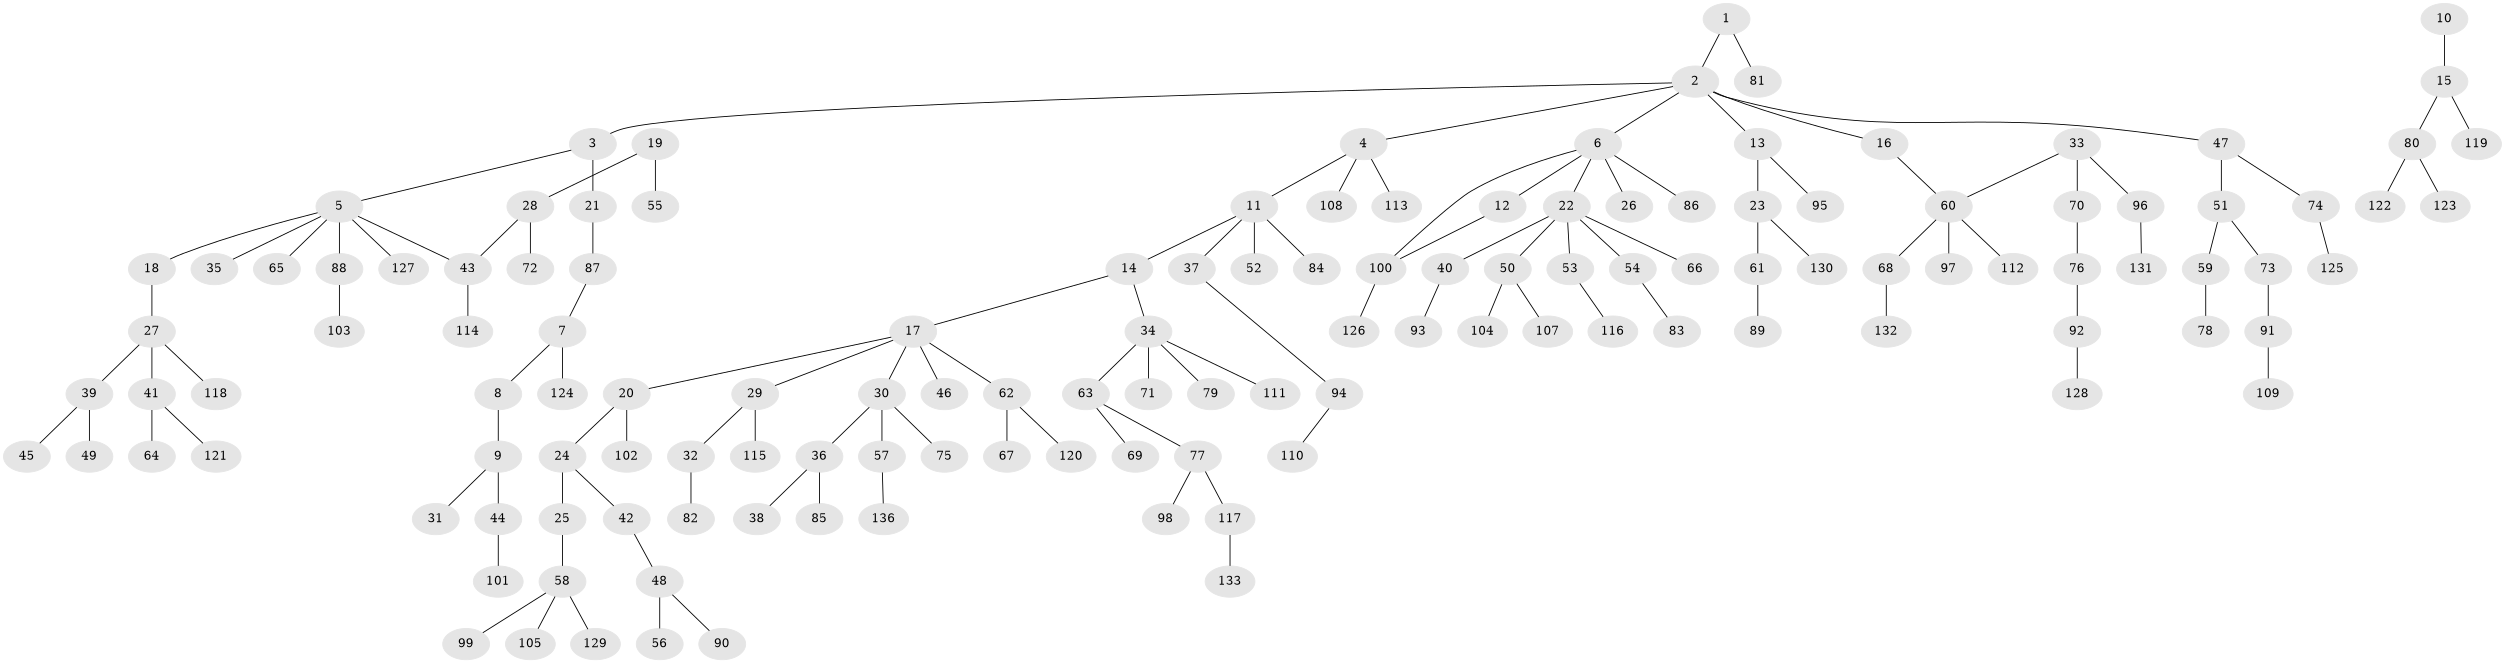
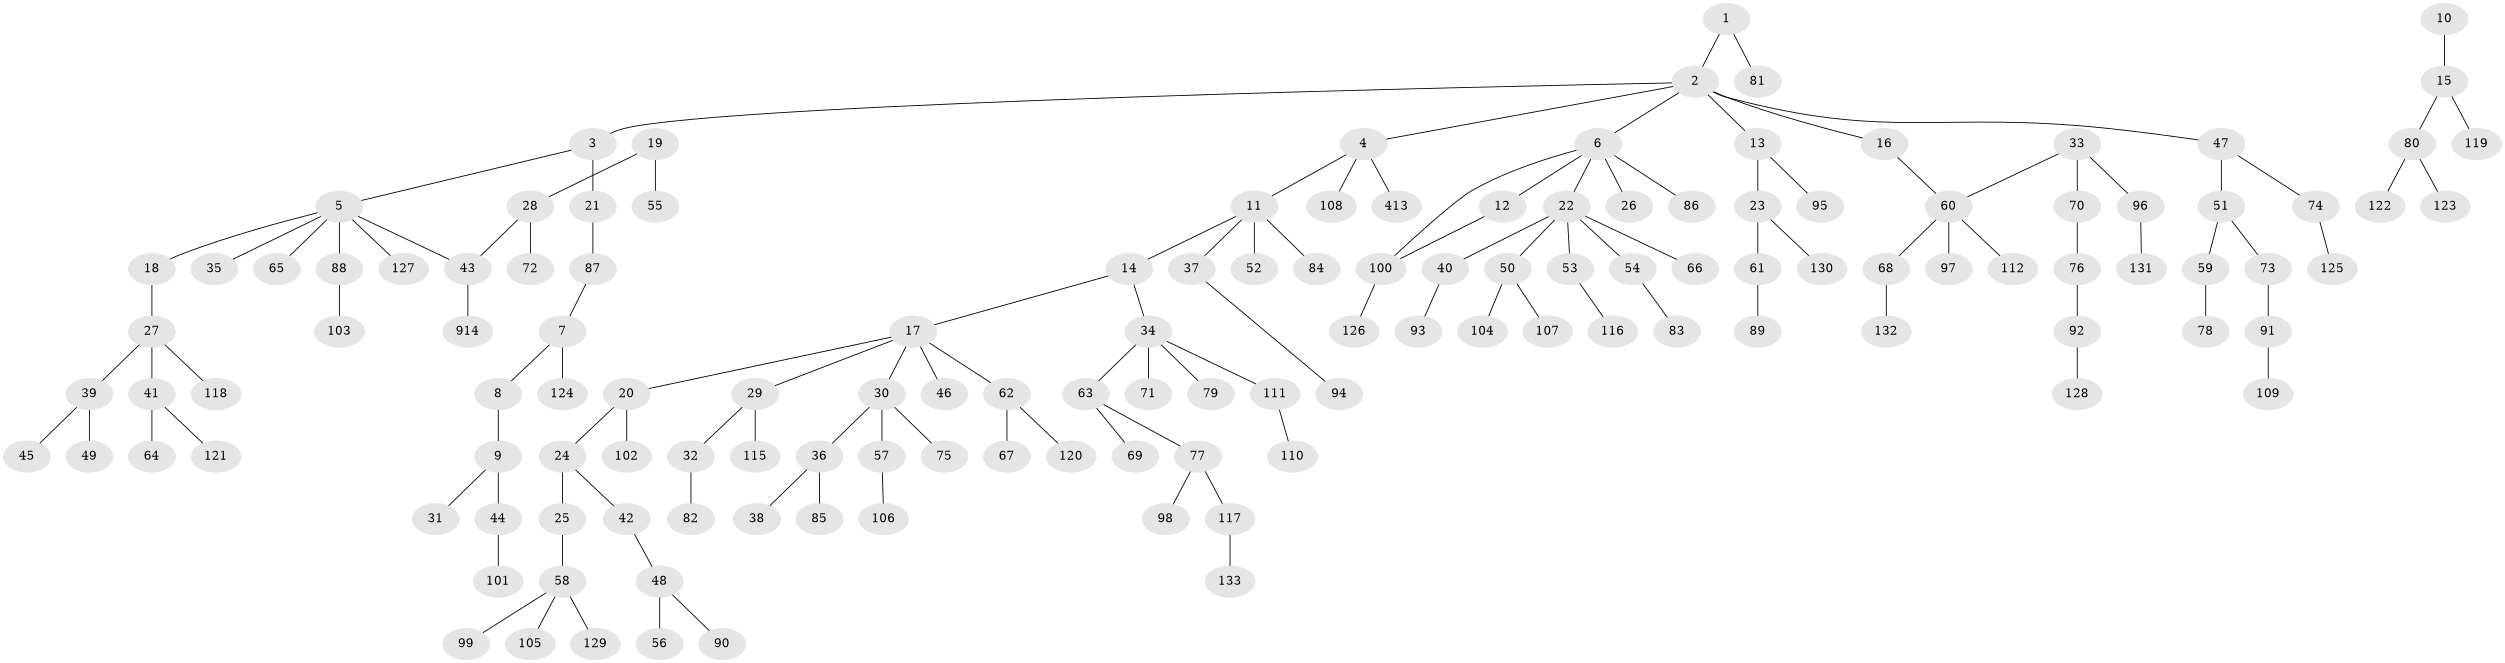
  graph {
    node [color=gray90 style=filled]
    1
    2
    81
    3
    4
    6
    13
    16
    47
    5
    21
    11
    108
-   113
+   113 [label=413]
    12
    22
    26
    86
    100
    23
    95
    60
    51
    74
    18
    35
    65
    88
    127
    43
    7
    8
    124
    87
    14
    37
    52
    84
    27
    19
    28
    55
    103
    10
    15
    40
    50
    53
    54
    66
    9
    31
    44
    101
    80
    119
    17
    34
    94
    126
    61
    130
    20
    29
    30
    46
    62
    63
    71
    79
    111
    122
    123
    33
    70
    96
    24
    102
    32
    115
    36
    57
    75
    67
    120
    39
    41
    118
    72
    25
    42
    93
    104
    107
    116
    83
    89
    58
    48
    99
    105
    129
    45
    49
    64
    121
-   114
+   114 [label=914]
    82
    38
    85
-   106 [label=136]
+   106
    68
    97
    112
    76
    131
    69
    77
    110
    56
    90
    59
    73
    125
    78
    91
    132
    98
    117
    92
    109
    128
    133
    1 -- 2
    1 -- 81
    2 -- 3
    2 -- 4
    2 -- 6
    2 -- 13
    2 -- 16
    2 -- 47
    3 -- 5
    3 -- 21
    4 -- 11
    4 -- 108
    4 -- 113
    6 -- 12
    6 -- 22
    6 -- 26
    6 -- 86
    6 -- 100
    13 -- 23
    13 -- 95
    16 -- 60
    47 -- 51
    47 -- 74
    5 -- 18
    5 -- 35
    5 -- 65
    5 -- 88
    5 -- 127
    5 -- 43
    21 -- 87
    11 -- 14
    11 -- 37
    11 -- 52
    11 -- 84
    12 -- 100
    22 -- 40
    22 -- 50
    22 -- 53
    22 -- 54
    22 -- 66
    100 -- 126
    23 -- 61
    23 -- 130
    60 -- 68
    60 -- 97
    60 -- 112
    51 -- 59
    51 -- 73
    74 -- 125
    18 -- 27
    88 -- 103
    43 -- 114
    7 -- 8
    7 -- 124
    8 -- 9
    87 -- 7
    14 -- 17
    14 -- 34
    37 -- 94
    27 -- 39
    27 -- 41
    27 -- 118
    19 -- 28
    19 -- 55
    28 -- 43
    28 -- 72
    10 -- 15
    15 -- 80
    15 -- 119
    40 -- 93
    50 -- 104
    50 -- 107
    53 -- 116
    54 -- 83
    9 -- 31
    9 -- 44
    44 -- 101
    80 -- 122
    80 -- 123
    17 -- 20
    17 -- 29
    17 -- 30
    17 -- 46
    17 -- 62
    34 -- 63
    34 -- 71
    34 -- 79
    34 -- 111
-   94 -- 110
+   111 -- 110
    61 -- 89
    20 -- 24
    20 -- 102
    29 -- 32
    29 -- 115
    30 -- 36
    30 -- 57
    30 -- 75
    62 -- 67
    62 -- 120
    63 -- 69
    63 -- 77
    33 -- 60
    33 -- 70
    33 -- 96
    70 -- 76
    96 -- 131
    24 -- 25
    24 -- 42
    32 -- 82
    36 -- 38
    36 -- 85
    57 -- 106
    39 -- 45
    39 -- 49
    41 -- 64
    41 -- 121
    25 -- 58
    42 -- 48
    58 -- 99
    58 -- 105
    58 -- 129
    48 -- 56
    48 -- 90
    68 -- 132
    76 -- 92
    77 -- 98
    77 -- 117
    59 -- 78
    73 -- 91
    91 -- 109
    117 -- 133
    92 -- 128
  }
